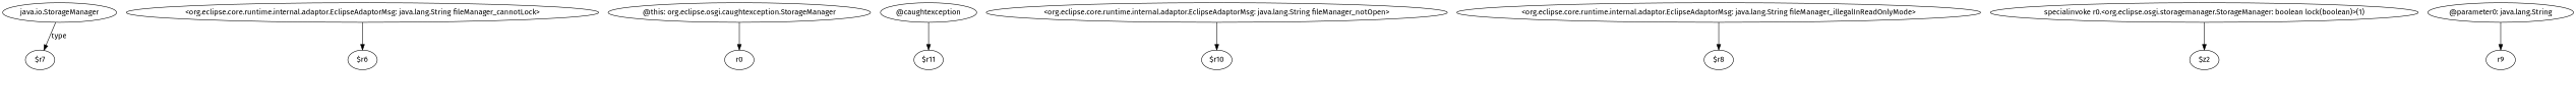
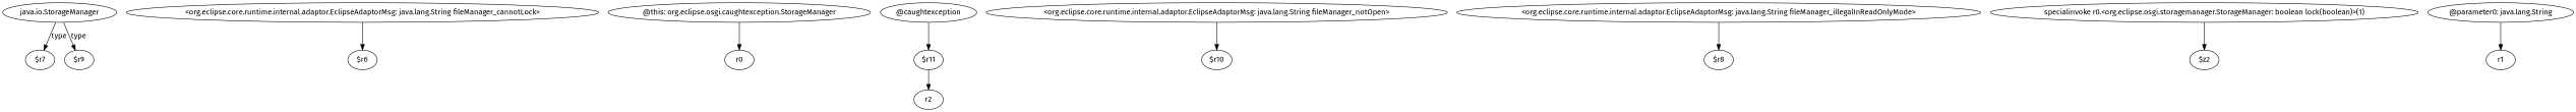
  digraph {
    fontname="Fira Sans"
    node [fontname="Fira Sans"]
    edge [fontname="Fira Sans"]
    n1 [label="java.io.StorageManager"]
    n2 [label="$r7"]
+   n3 [label="$r9"]
    n4 [label="<org.eclipse.core.runtime.internal.adaptor.EclipseAdaptorMsg: java.lang.String fileManager_cannotLock>"]
    n5 [label="$r6"]
    n6 [label="@this: org.eclipse.osgi.caughtexception.StorageManager"]
    n7 [label=r0]
    n8 [label="$r11"]
+   n9 [label=r2]
    n10 [label="<org.eclipse.core.runtime.internal.adaptor.EclipseAdaptorMsg: java.lang.String fileManager_notOpen>"]
    n11 [label="$r10"]
    n12 [label="<org.eclipse.core.runtime.internal.adaptor.EclipseAdaptorMsg: java.lang.String fileManager_illegalInReadOnlyMode>"]
    n13 [label="$r8"]
    n14 [label="@caughtexception"]
    n15 [label="specialinvoke r0.<org.eclipse.osgi.storagemanager.StorageManager: boolean lock(boolean)>(1)"]
    n16 [label="$z2"]
    n17 [label="@parameter0: java.lang.String"]
-   n18 [label=r9]
+   n18 [label=r1]
    n1 -> n2 [label=type]
+   n1 -> n3 [label=type]
    n4 -> n5
    n6 -> n7
+   n8 -> n9
    n10 -> n11
    n12 -> n13
    n14 -> n8
    n15 -> n16
    n17 -> n18
  }
